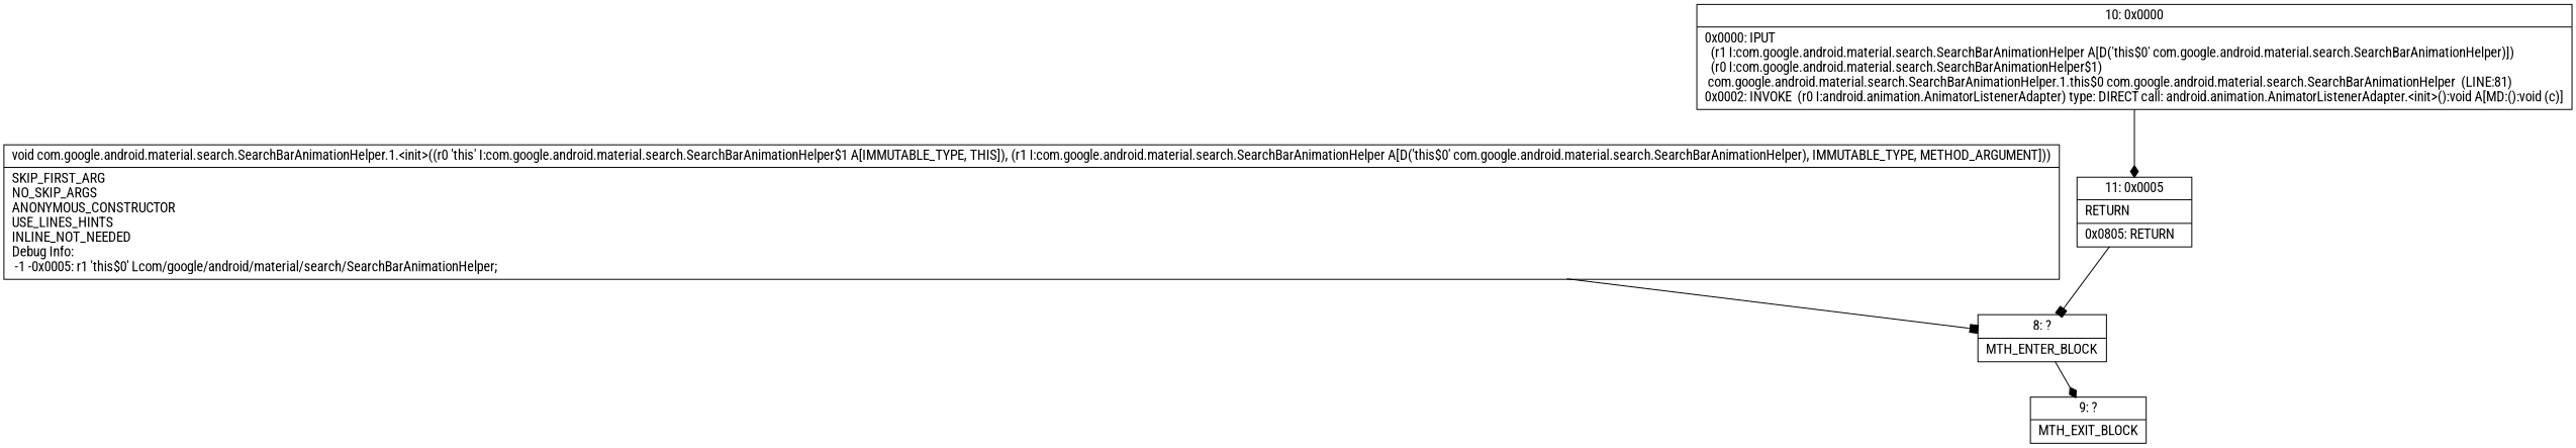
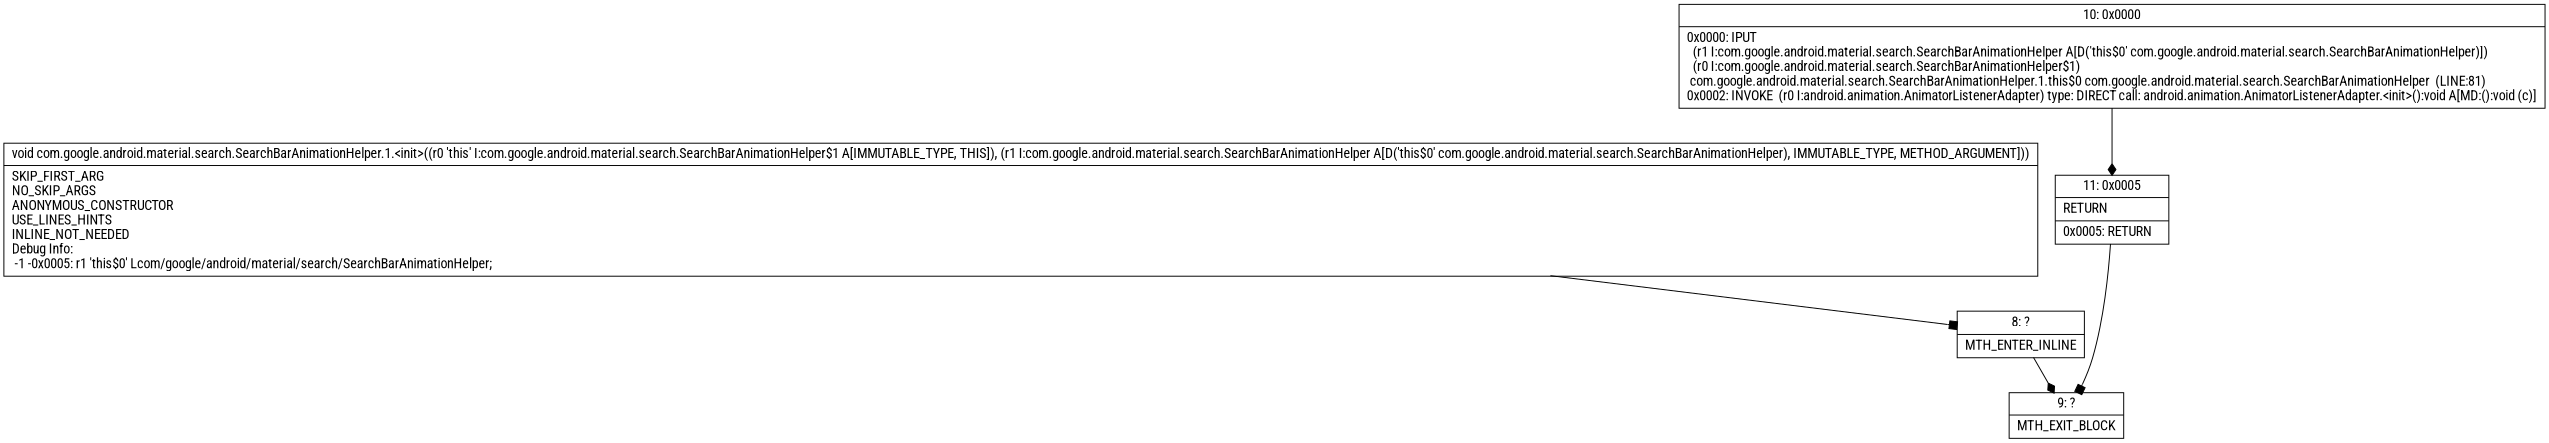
  digraph {
    fontname="Roboto Condensed"
    node [fontname="Roboto Condensed" shape=record]
    edge [arrowhead=diamond fontname="Roboto Condensed"]
-   n1 [label="{8\:\ ?|MTH_ENTER_BLOCK\l}"]
+   n1 [label="{8\:\ ?|MTH_ENTER_INLINE\l}"]
    n2 [label="{9\:\ ?|MTH_EXIT_BLOCK\l}"]
    n3 [label="{10\:\ 0x0000|0x0000: IPUT  \l  (r1 I:com.google.android.material.search.SearchBarAnimationHelper A[D('this$0' com.google.android.material.search.SearchBarAnimationHelper)])\l  (r0 I:com.google.android.material.search.SearchBarAnimationHelper$1)\l com.google.android.material.search.SearchBarAnimationHelper.1.this$0 com.google.android.material.search.SearchBarAnimationHelper  (LINE:81)\l0x0002: INVOKE  (r0 I:android.animation.AnimatorListenerAdapter) type: DIRECT call: android.animation.AnimatorListenerAdapter.\<init\>():void A[MD:():void (c)]\l}"]
-   n4 [label="{11\:\ 0x0005|RETURN\l|0x0805: RETURN   \l}"]
+   n4 [label="{11\:\ 0x0005|RETURN\l|0x0005: RETURN   \l}"]
    n5 [label="{void com.google.android.material.search.SearchBarAnimationHelper.1.\<init\>((r0 'this' I:com.google.android.material.search.SearchBarAnimationHelper$1 A[IMMUTABLE_TYPE, THIS]), (r1 I:com.google.android.material.search.SearchBarAnimationHelper A[D('this$0' com.google.android.material.search.SearchBarAnimationHelper), IMMUTABLE_TYPE, METHOD_ARGUMENT]))  | SKIP_FIRST_ARG\lNO_SKIP_ARGS\lANONYMOUS_CONSTRUCTOR\lUSE_LINES_HINTS\lINLINE_NOT_NEEDED\lDebug Info:\l  \-1 \-0x0005: r1 'this$0' Lcom\/google\/android\/material\/search\/SearchBarAnimationHelper;\l}"]
    n1 -> n2
    n3 -> n4
-   n4 -> n1 [arrowhead=box]
+   n4 -> n2 [arrowhead=box]
    n5 -> n1 [arrowhead=box]
  }
